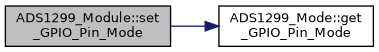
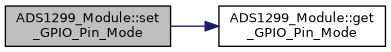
  digraph {
    rankdir=LR
    node [color=black fontname=Helvetica fontsize=10 shape=record style=filled]
    n1 [fillcolor=grey75 fontcolor=black height=0.2 label="ADS1299_Module::set\l_GPIO_Pin_Mode" width=0.4]
-   n2 [fillcolor=white height=0.2 label="ADS1299_Mode::get\l_GPIO_Pin_Mode" width=0.4]
+   n2 [fillcolor=white height=0.2 label="ADS1299_Module::get\l_GPIO_Pin_Mode" width=0.4]
    n1 -> n2 [color=midnightblue fontname=Helvetica fontsize=10 labelfontname=Helvetica labelfontsize=10 style=solid]
  }
